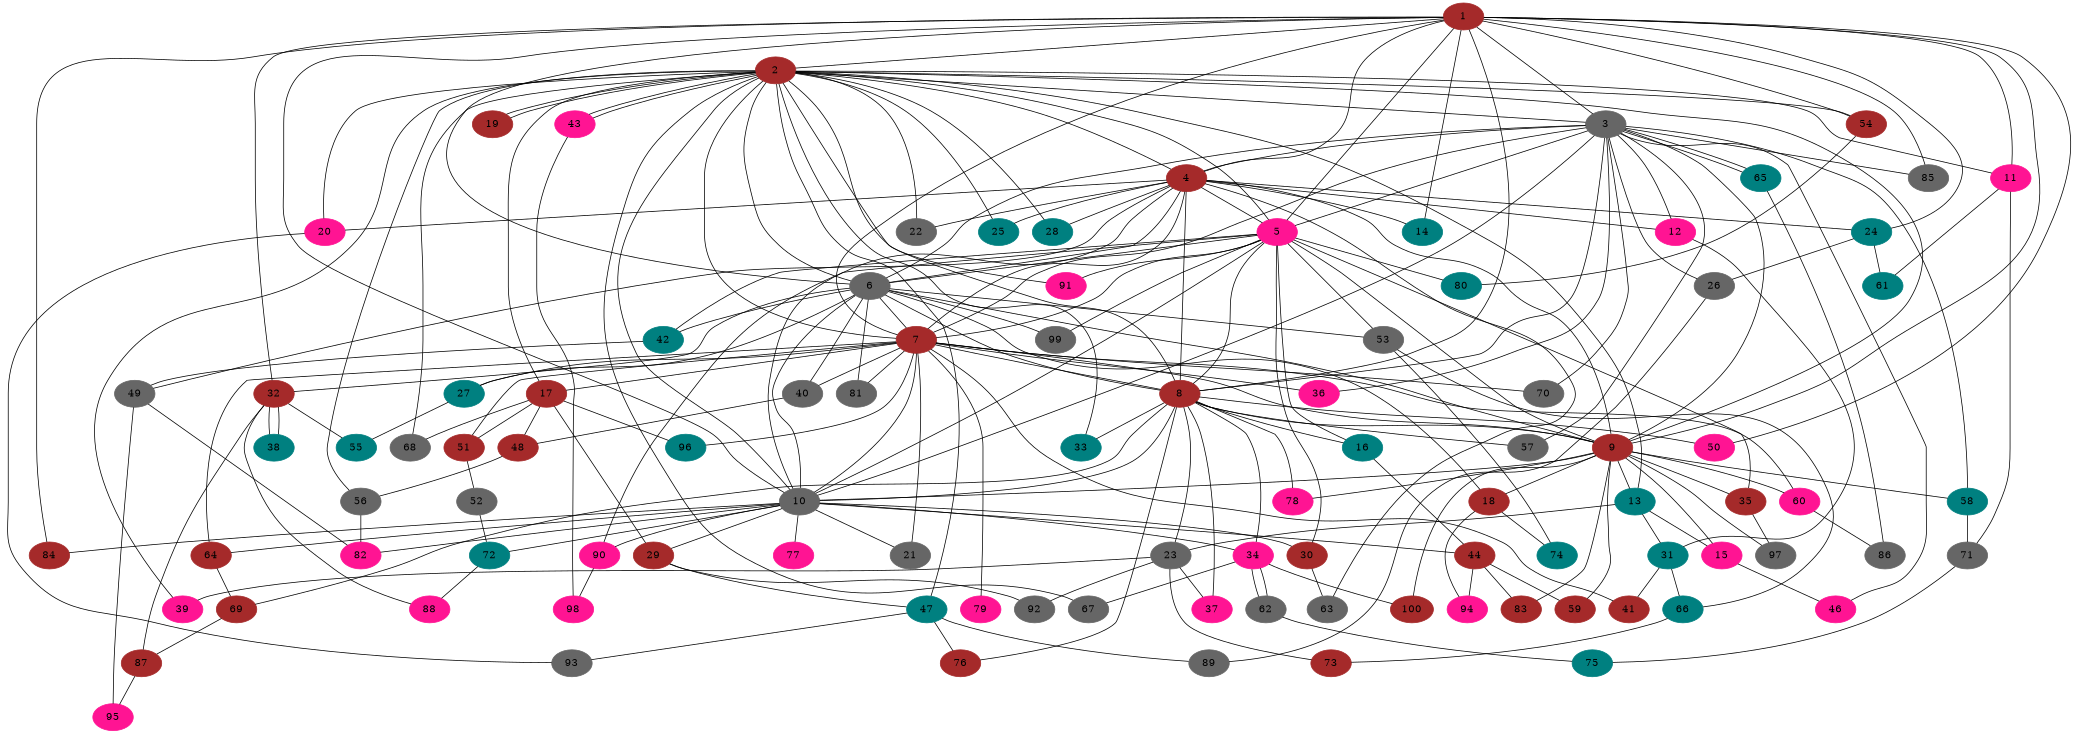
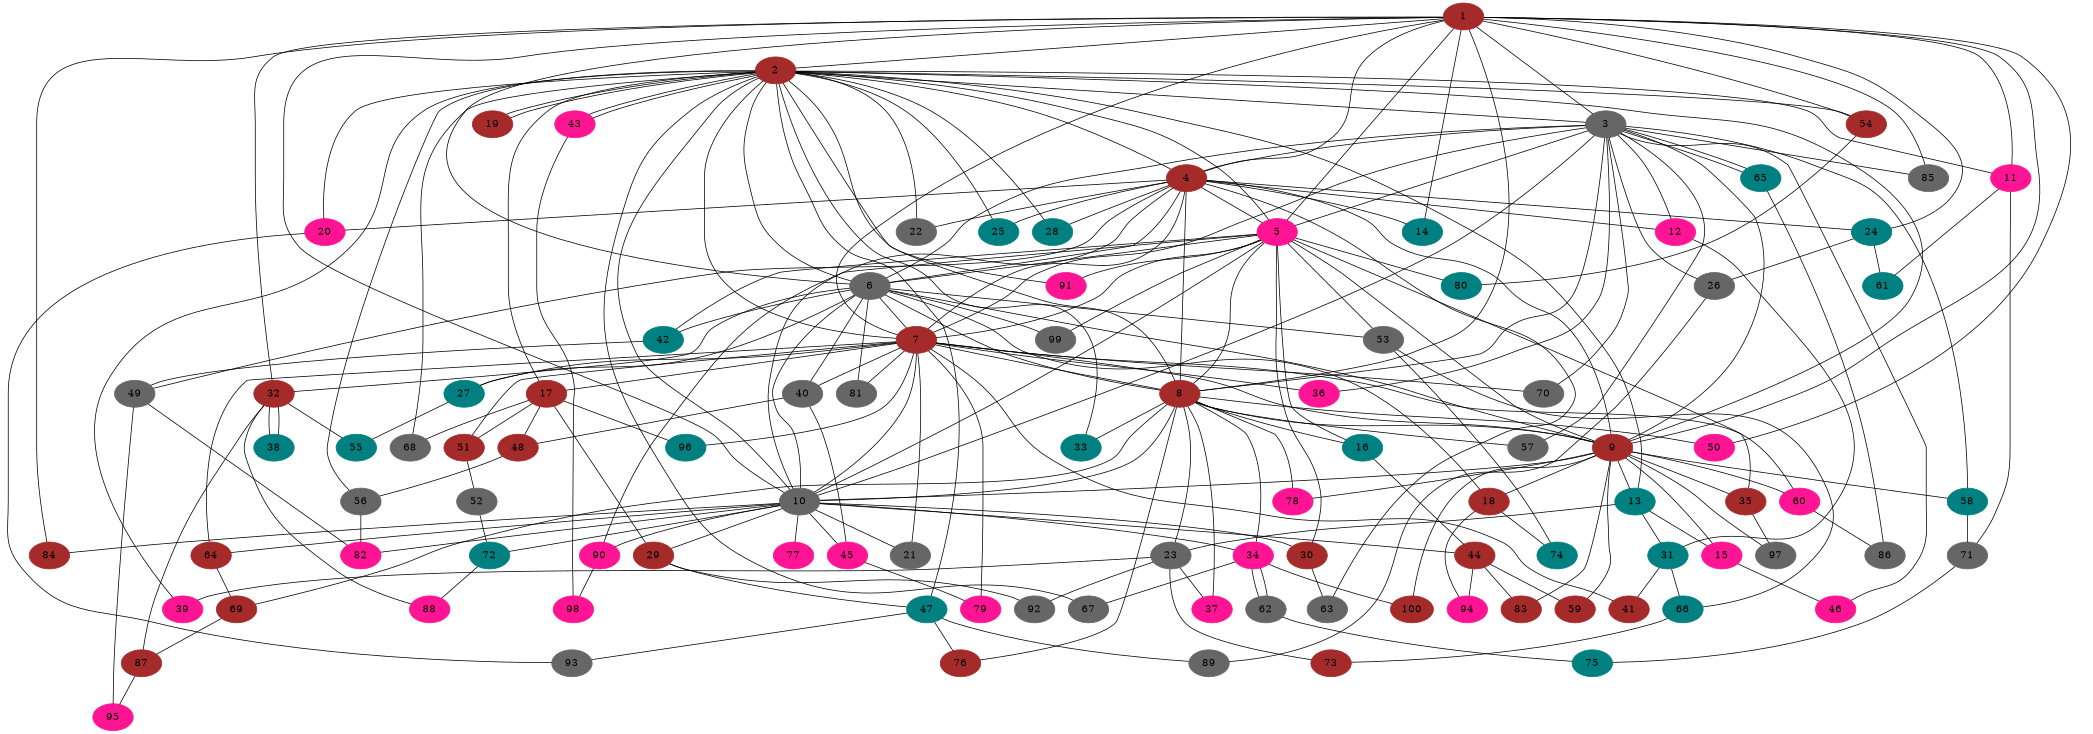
  graph {
    node [color=brown style=filled]
    1
    2
    3 [color=gray40]
    4
    5 [color=deeppink]
    6 [color=gray40]
    7
    8
    9
    10 [color=gray40]
    11 [color=deeppink]
    14 [color=teal]
    24 [color=teal]
    32
    50 [color=deeppink]
    54
    84
    85 [color=gray40]
    13 [color=teal]
    17
    19
    20 [color=deeppink]
    22 [color=gray40]
    25 [color=teal]
    28 [color=teal]
    33 [color=teal]
    39 [color=deeppink]
    43 [color=deeppink]
    47 [color=teal]
    56 [color=gray40]
    67 [color=gray40]
    68 [color=gray40]
    91 [color=deeppink]
    12 [color=deeppink]
    26 [color=gray40]
    36 [color=deeppink]
    46 [color=deeppink]
    57 [color=gray40]
    58 [color=teal]
    65 [color=teal]
    70 [color=gray40]
    49 [color=gray40]
    63 [color=gray40]
    16 [color=teal]
    30
    35
    42 [color=teal]
    53 [color=gray40]
    80 [color=teal]
    90 [color=deeppink]
    99 [color=gray40]
    18
    27 [color=teal]
    40 [color=gray40]
    81 [color=gray40]
    21 [color=gray40]
    41
    51
    60 [color=deeppink]
    64
    79 [color=deeppink]
    96 [color=teal]
    23 [color=gray40]
    34 [color=deeppink]
    37 [color=deeppink]
    69
    76
    78 [color=deeppink]
    15 [color=deeppink]
    59
    83
    97 [color=gray40]
    100
    29
    44
+   45 [color=deeppink]
    72 [color=teal]
    77 [color=deeppink]
    82 [color=deeppink]
    61 [color=teal]
    71 [color=gray40]
    55 [color=teal]
    38 [color=teal]
    87
    88 [color=deeppink]
    31 [color=teal]
    48
    93 [color=gray40]
    98 [color=deeppink]
    89 [color=gray40]
    86 [color=gray40]
    95 [color=deeppink]
    74 [color=teal]
    66 [color=teal]
    94 [color=deeppink]
    52 [color=gray40]
    73
    92 [color=gray40]
    62 [color=gray40]
    75 [color=teal]
    1 -- 2
    1 -- 3
    1 -- 4
    1 -- 5
    1 -- 6
    1 -- 7
    1 -- 8
    1 -- 9
    1 -- 10
    1 -- 11
    1 -- 14
    1 -- 24
    1 -- 32
    1 -- 50
    1 -- 54
    1 -- 84
    1 -- 85
    2 -- 3
    2 -- 4
    2 -- 5
    2 -- 6
    2 -- 7
    2 -- 8
    2 -- 9
    2 -- 10
    2 -- 11
    2 -- 54
    2 -- 13
    2 -- 17
    2 -- 19
    2 -- 19
    2 -- 20
    2 -- 22
    2 -- 25
    2 -- 28
    2 -- 33
    2 -- 39
    2 -- 43
    2 -- 43
    2 -- 47
    2 -- 56
    2 -- 67
    2 -- 68
    2 -- 91
    3 -- 4
    3 -- 5
    3 -- 6
    3 -- 7
    3 -- 8
    3 -- 9
    3 -- 10
    3 -- 85
    3 -- 12
    3 -- 26
    3 -- 36
    3 -- 46
    3 -- 57
    3 -- 58
    3 -- 65
    3 -- 65
    3 -- 70
    4 -- 5
    4 -- 6
    4 -- 7
    4 -- 8
    4 -- 9
    4 -- 10
    4 -- 14
    4 -- 24
    4 -- 20
    4 -- 22
    4 -- 25
    4 -- 28
    4 -- 12
    4 -- 49
    4 -- 63
    5 -- 6
    5 -- 7
    5 -- 8
    5 -- 9
    5 -- 10
    5 -- 91
    5 -- 16
    5 -- 30
    5 -- 35
    5 -- 42
    5 -- 53
    5 -- 80
    5 -- 90
    5 -- 99
    6 -- 7
    6 -- 8
    6 -- 9
    6 -- 10
    6 -- 32
    6 -- 42
    6 -- 53
    6 -- 99
    6 -- 18
    6 -- 27
    6 -- 40
    6 -- 81
    7 -- 8
    7 -- 9
    7 -- 10
    7 -- 17
    7 -- 36
    7 -- 70
    7 -- 27
    7 -- 40
    7 -- 81
    7 -- 21
    7 -- 41
    7 -- 51
    7 -- 60
    7 -- 64
    7 -- 79
    7 -- 96
    8 -- 9
    8 -- 10
    8 -- 50
    8 -- 33
    8 -- 57
    8 -- 16
    8 -- 23
    8 -- 34
    8 -- 37
    8 -- 69
    8 -- 76
    8 -- 78
    9 -- 10
    9 -- 13
    9 -- 58
    9 -- 35
    9 -- 18
    9 -- 60
    9 -- 78
    9 -- 15
    9 -- 59
    9 -- 83
    9 -- 97
    9 -- 100
    10 -- 84
    10 -- 30
    10 -- 90
    10 -- 21
    10 -- 64
    10 -- 34
    10 -- 29
    10 -- 44
+   10 -- 45
    10 -- 72
    10 -- 77
    10 -- 82
    11 -- 61
    11 -- 71
    24 -- 26
    24 -- 61
    32 -- 55
    32 -- 38
    32 -- 38
    32 -- 87
    32 -- 88
    54 -- 80
    13 -- 23
    13 -- 15
    13 -- 31
    17 -- 68
    17 -- 51
    17 -- 96
    17 -- 29
    17 -- 48
    20 -- 93
    43 -- 98
    47 -- 76
    47 -- 93
    47 -- 89
    56 -- 82
    12 -- 31
    26 -- 89
    58 -- 71
    65 -- 86
    49 -- 82
    49 -- 95
    16 -- 44
    30 -- 63
    35 -- 97
    42 -- 49
    53 -- 74
    53 -- 66
    90 -- 98
    18 -- 74
    18 -- 94
    27 -- 55
+   40 -- 45
    40 -- 48
    51 -- 52
    60 -- 86
    64 -- 69
    23 -- 39
    23 -- 37
    23 -- 73
    23 -- 92
    34 -- 67
    34 -- 100
    34 -- 62
    34 -- 62
    69 -- 87
    15 -- 46
    29 -- 47
    29 -- 92
    44 -- 59
    44 -- 83
    44 -- 94
+   45 -- 79
    72 -- 88
    71 -- 75
    87 -- 95
    31 -- 41
    31 -- 66
    48 -- 56
    66 -- 73
    52 -- 72
    62 -- 75
  }
